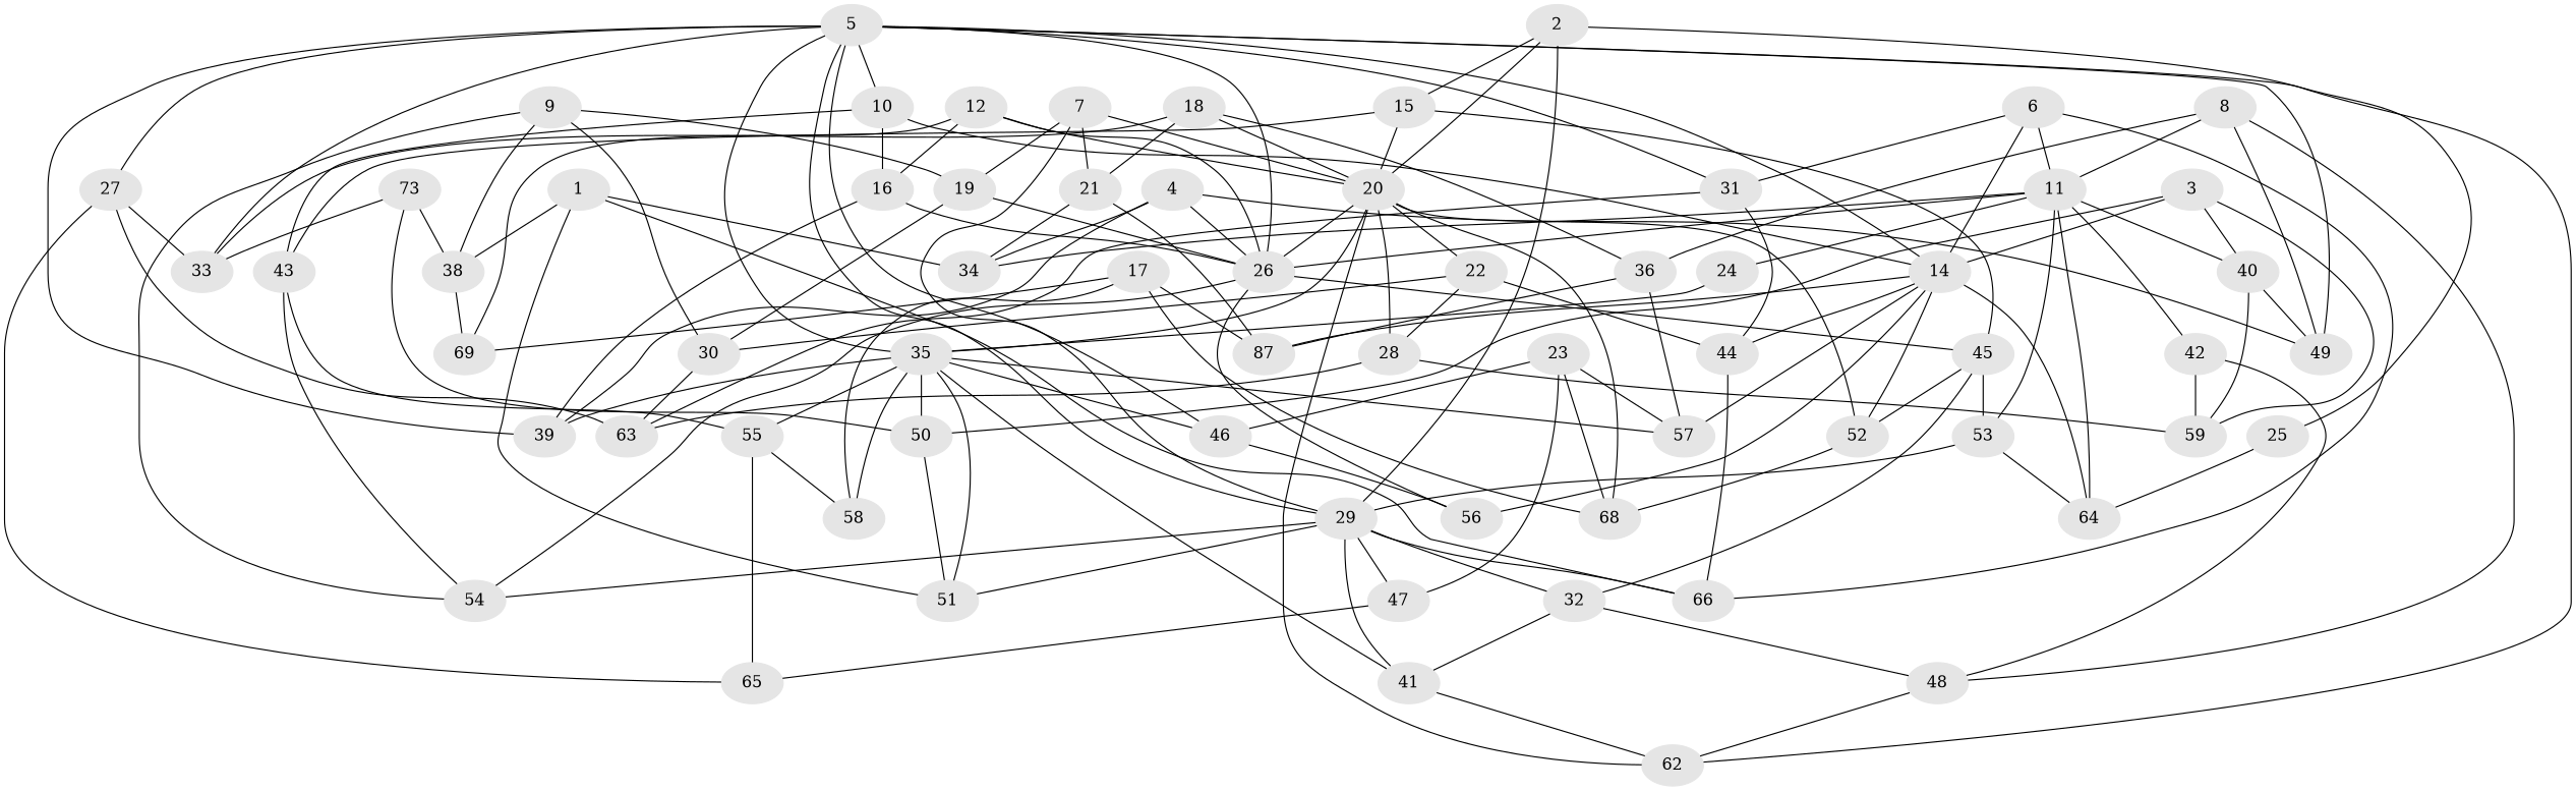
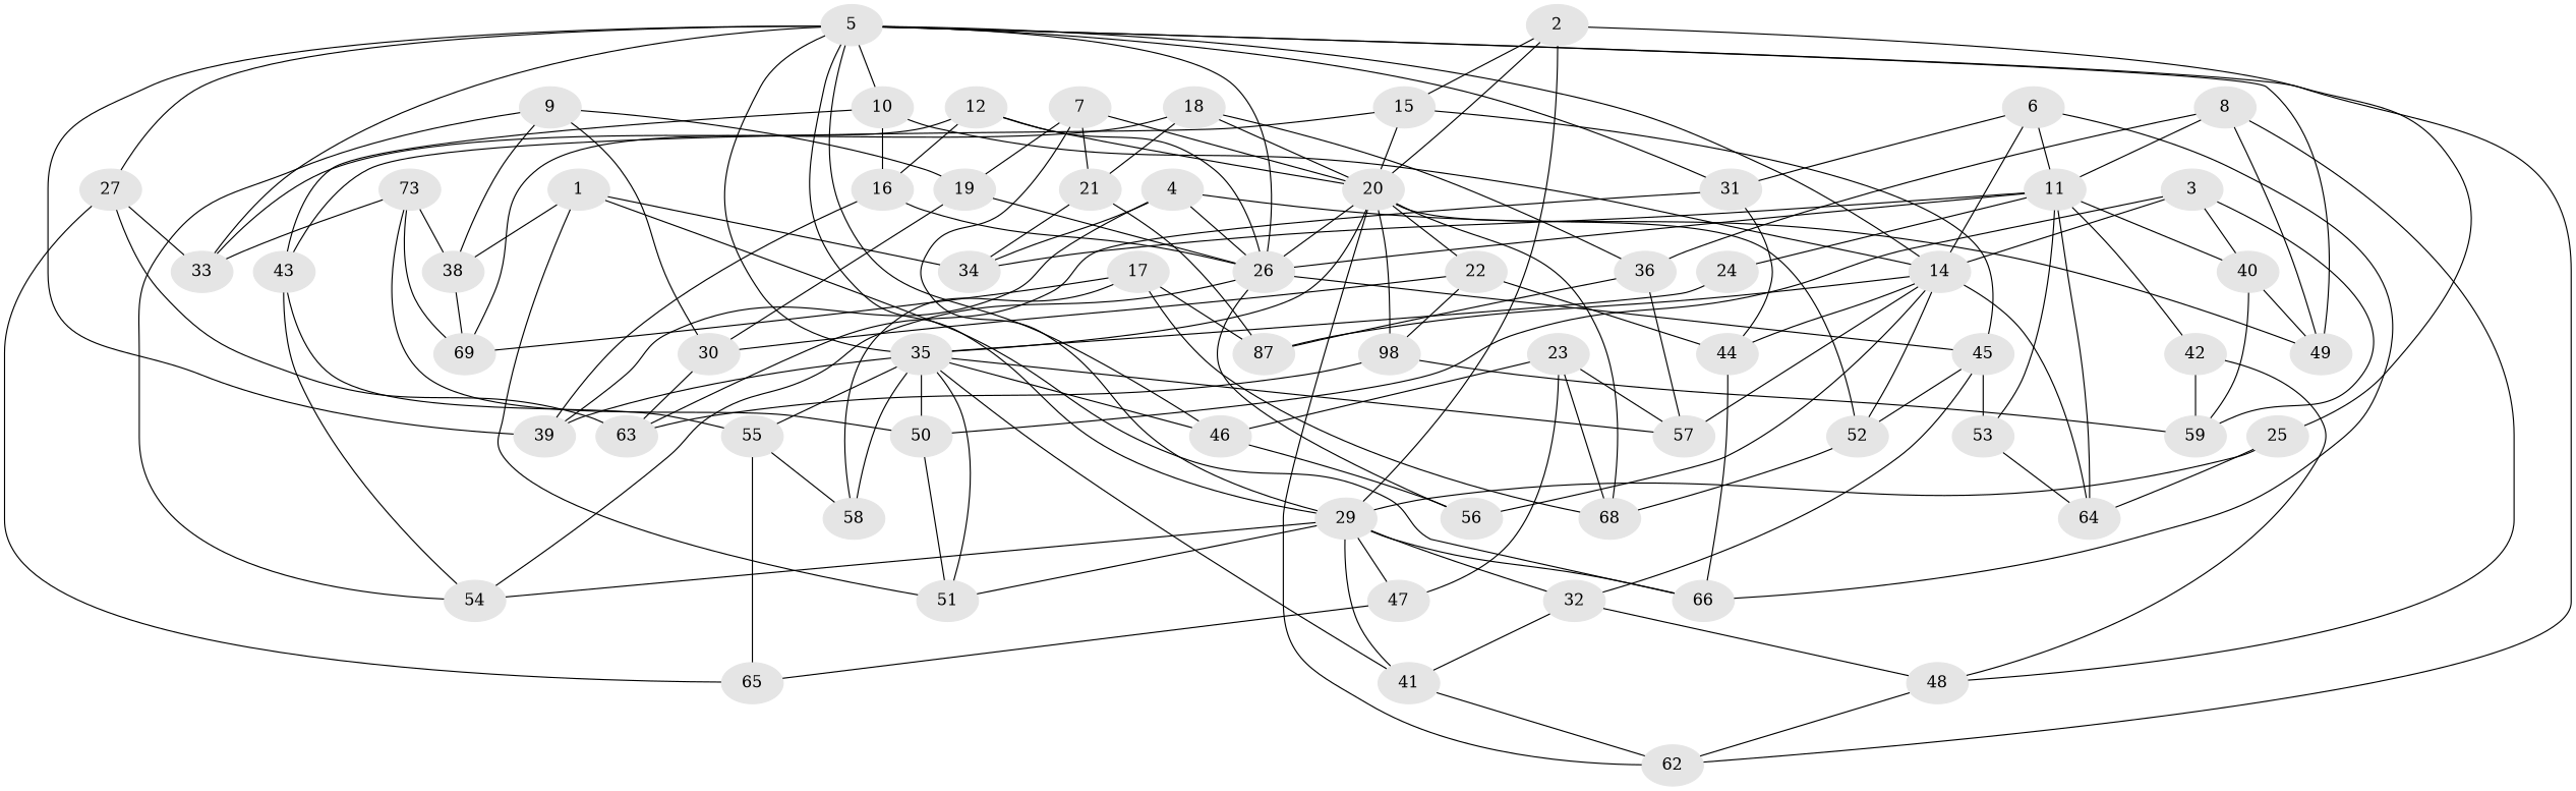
  graph {
    node [color=gray90 style=filled]
    edge [weight=1.0]
    1
    34
    38
    51
    66
    n6 [label=69]
    2
    15
    20
    25
    29
    43
    45
    26
    62
    52
    n17 [label=68]
    22
-   28
+   28 [label=98]
    35
    64
    54
    47
    32
    41
    3
    14
    40
    50
    59
    n31 [label=87]
    44
    56
    57
    49
    4
    39
    5
    10
    27
    31
    33
    46
    16
    63
    65
    42
    48
    6
    11
    24
    53
    7
    19
    21
    30
    8
    36
    9
    55
    12
    n62 [label=73]
    17
    58
    18
    23
    1 -- 34
    1 -- 38
    1 -- 51
    1 -- 66
    38 -- n6
    2 -- 15
    2 -- 20
    2 -- 25
    2 -- 29
    15 -- 20
    15 -- 43
    15 -- 45
    20 -- 26
    20 -- 62
    20 -- 52
    20 -- n17
    20 -- 22
    20 -- 28
    20 -- 35
-   53 -- 29 [weight=2.0]
+   25 -- 29 [weight=2.0]
    25 -- 64
    29 -- 51
    29 -- 66
    29 -- 54
    29 -- 47 [weight=2.0]
    29 -- 32
    29 -- 41
    43 -- 54
    43 -- 55
    45 -- 52
    45 -- 53
    26 -- 45
    26 -- 54
    26 -- 56 [weight=2.0]
    52 -- n17
    22 -- 28
    22 -- 44
    22 -- 30
    28 -- 59
    28 -- 63
    35 -- 51
    35 -- 41
    35 -- 50
    35 -- 57
    35 -- 39
    35 -- 46
    35 -- 55
    35 -- 58 [weight=2.0]
    47 -- 65
    32 -- 45
    32 -- 41
    32 -- 48
    41 -- 62
    3 -- 14
    3 -- 40
    3 -- 50
    3 -- 59
    14 -- 52
    14 -- 64
    14 -- n31
    14 -- 44
    14 -- 56
    14 -- 57
    40 -- 59
    40 -- 49
    50 -- 51
    44 -- 66
    4 -- 34
    4 -- 26
    4 -- 49
    4 -- 39
    5 -- 29
    5 -- 26
    5 -- 62
    5 -- 35
    5 -- 14
    5 -- 49
    5 -- 39
    5 -- 10
    5 -- 27
    5 -- 31
    5 -- 33
    5 -- 46
    10 -- 43
    10 -- 14
    10 -- 16
    27 -- 33
    27 -- 63
    27 -- 65
    31 -- 44
    31 -- 63
    46 -- 56
    16 -- 26
    16 -- 39
    42 -- 59
    42 -- 48
    48 -- 62
    6 -- 66
    6 -- 14
    6 -- 31
    6 -- 11
    11 -- 34
    11 -- 26 [weight=2.0]
    11 -- 64
    11 -- 40
    11 -- 42
    11 -- 24 [weight=2.0]
    11 -- 53 [weight=2.0]
    24 -- 35 [weight=2.0]
    53 -- 64
    7 -- 20
    7 -- 29
    7 -- 19
    7 -- 21
    19 -- 26
    19 -- 30
    21 -- 34
    21 -- n31
    30 -- 63
    8 -- 49
    8 -- 48
    8 -- 11
    8 -- 36
    36 -- n31
    36 -- 57
    9 -- 38
    9 -- 54
    9 -- 19
    9 -- 30
    55 -- 65
    55 -- 58
    12 -- n6
    12 -- 20
    12 -- 26
    12 -- 16
    n62 -- 38
+   n62 -- n6
    n62 -- 50
    n62 -- 33
    17 -- n6
    17 -- n17
    17 -- n31
    17 -- 58
    18 -- 20
    18 -- 33
    18 -- 21
    18 -- 36
    23 -- n17
    23 -- 47
    23 -- 57
    23 -- 46
  }
